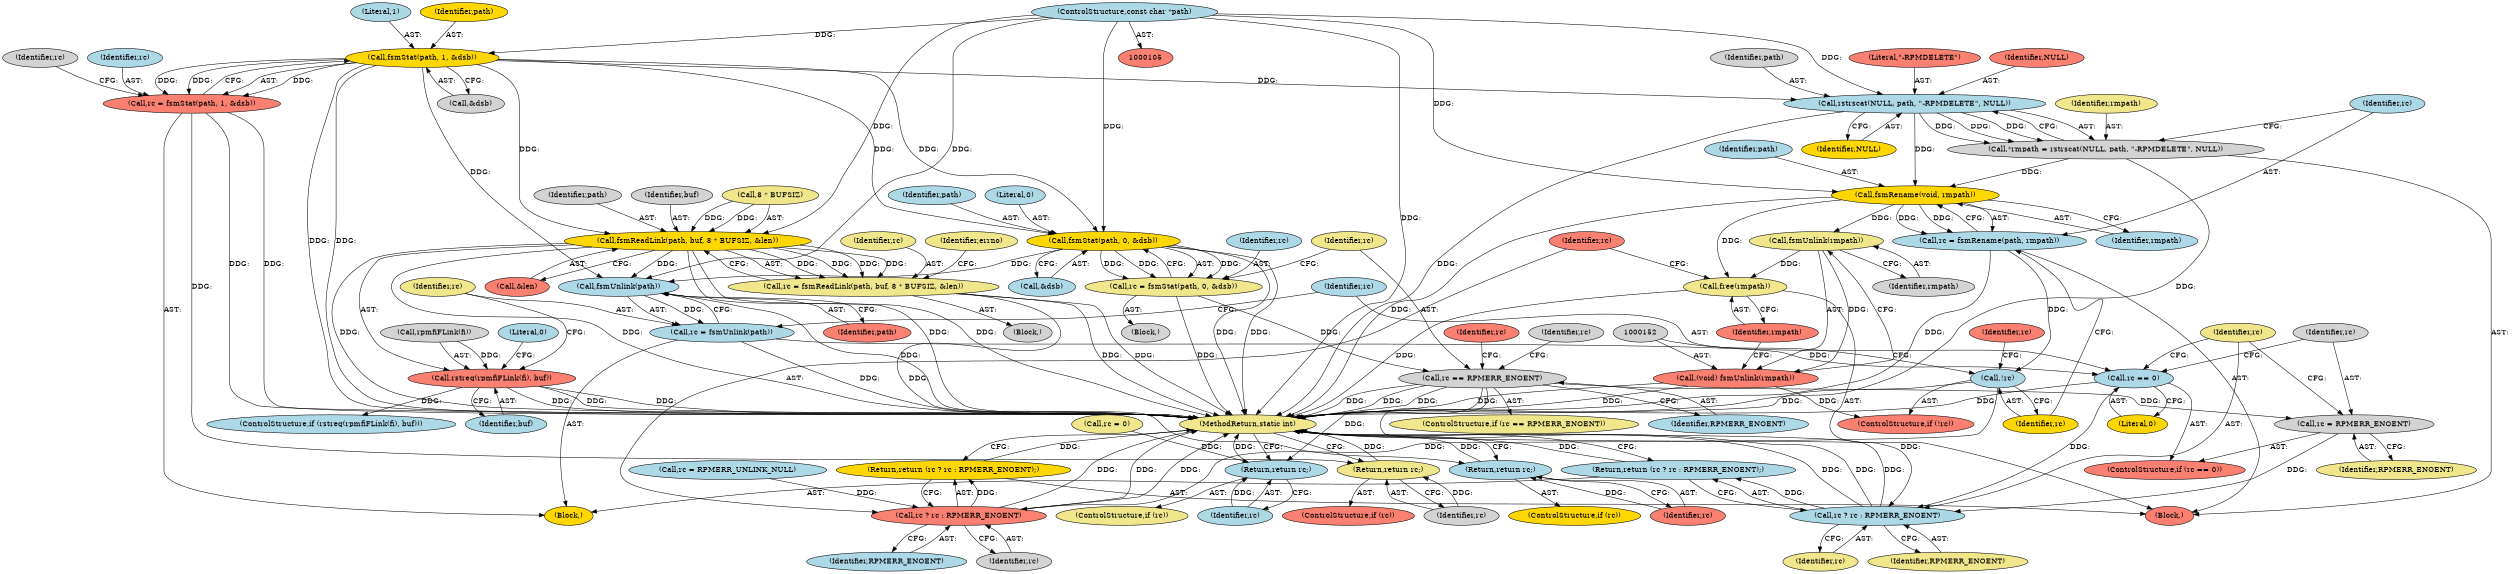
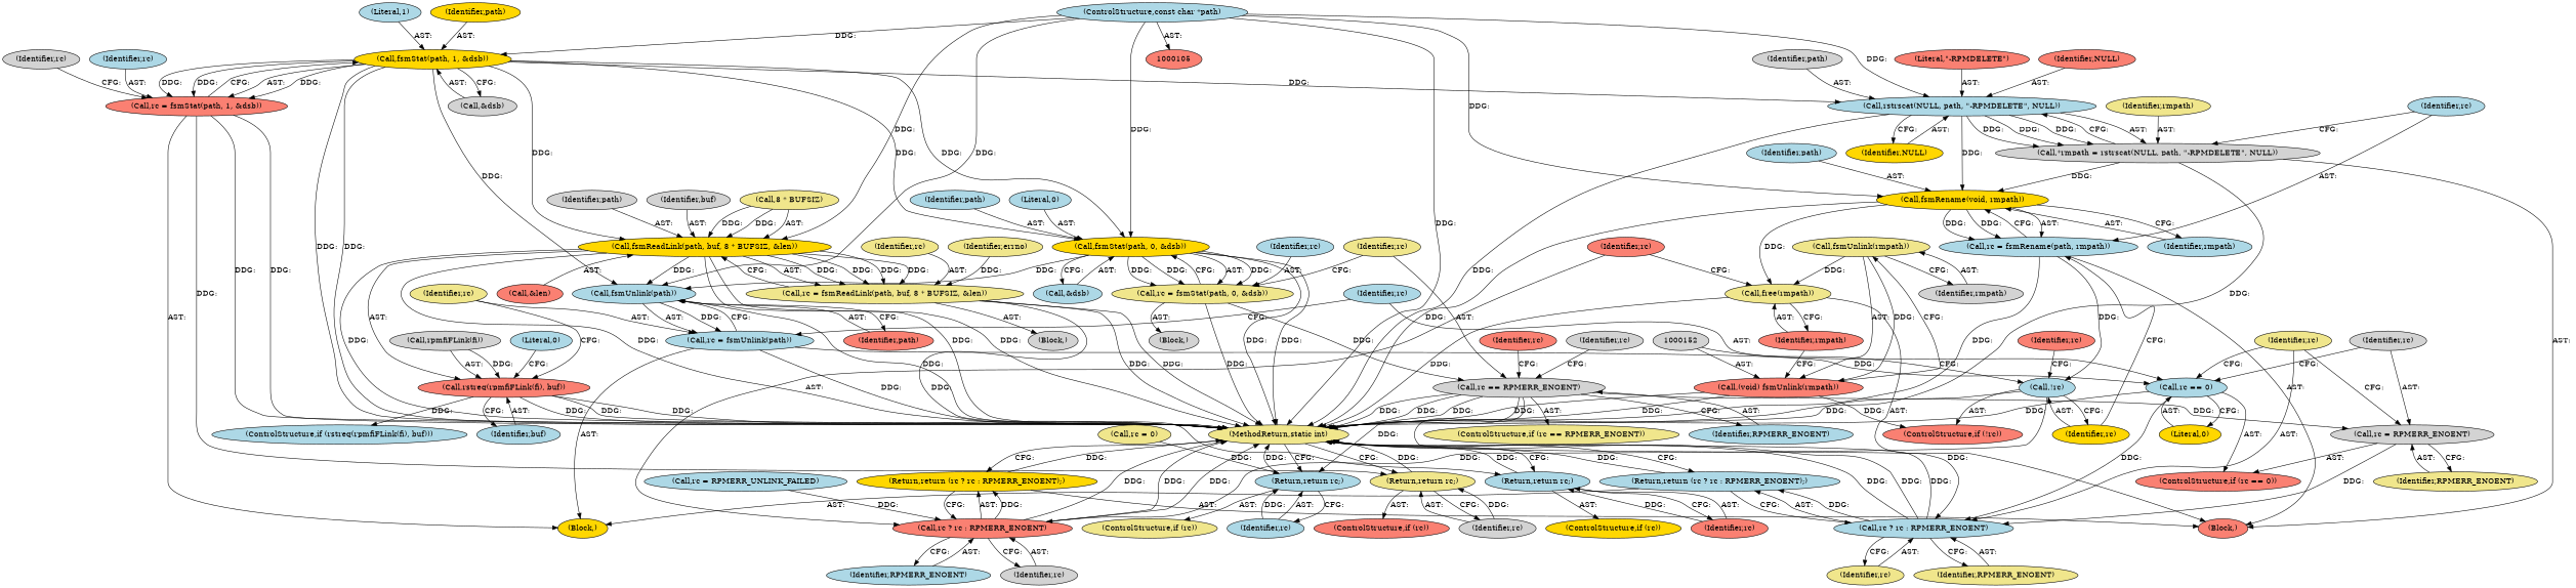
  digraph {
    node [fillcolor=lightblue style=filled]
    n1 [fillcolor=gold label="(Call,fsmStat(path, 1, &dsb))"]
    n2 [fillcolor=salmon label="(Call,rc = fsmStat(path, 1, &dsb))"]
    n3 [label="(Call,rstrscat(NULL, path, \"-RPMDELETE\", NULL))"]
    n4 [fillcolor=gold label="(Call,fsmStat(path, 0, &dsb))"]
    n5 [label="(Call,fsmUnlink(path))"]
    n6 [fillcolor=gold label="(Call,fsmReadLink(path, buf, 8 * BUFSIZ, &len))"]
    n7 [fillcolor=lightgrey label="(Call,&dsb)"]
    n8 [fillcolor=khaki label="(MethodReturn,static int)"]
    n9 [fillcolor=khaki label="(Return,return rc;)"]
    n10 [fillcolor=gold label="(Block,)"]
    n11 [fillcolor=gold label="(Call,fsmRename(void, rmpath))"]
    n12 [fillcolor=lightgrey label="(Call,*rmpath = rstrscat(NULL, path, \"-RPMDELETE\", NULL))"]
    n13 [fillcolor=gold label="(Identifier,NULL)"]
    n14 [fillcolor=khaki label="(Call,rc = fsmStat(path, 0, &dsb))"]
    n15 [label="(Call,&dsb)"]
    n16 [label="(Call,rc = fsmUnlink(path))"]
    n17 [fillcolor=salmon label="(Identifier,path)"]
    n18 [fillcolor=khaki label="(Call,rc = fsmReadLink(path, buf, 8 * BUFSIZ, &len))"]
    n19 [fillcolor=salmon label="(Call,rstreq(rpmfiFLink(fi), buf))"]
    n20 [fillcolor=salmon label="(Call,&len)"]
    n21 [fillcolor=gold label="(Return,return (rc ? rc : RPMERR_ENOENT);)"]
    n22 [label="(Return,return rc;)"]
    n23 [label="(Return,return (rc ? rc : RPMERR_ENOENT);)"]
    n24 [label="(Return,return rc;)"]
    n25 [label="(ControlStructure,const char *path)"]
    1000105 [fillcolor=salmon]
    n27 [label="(Call,rc = fsmRename(path, rmpath))"]
    n28 [fillcolor=khaki label="(Call,fsmUnlink(rmpath))"]
    n29 [fillcolor=khaki label="(Call,free(rmpath))"]
    n30 [label="(Identifier,rmpath)"]
    n31 [fillcolor=salmon label="(ControlStructure,if (rc))"]
    n32 [fillcolor=lightgrey label="(Identifier,rc)"]
    n33 [fillcolor=salmon label="(Block,)"]
    n34 [label="(Call,!rc)"]
    n35 [fillcolor=salmon label="(Call,(void) fsmUnlink(rmpath))"]
    n36 [fillcolor=lightgrey label="(Identifier,rmpath)"]
    n37 [fillcolor=salmon label="(Identifier,rmpath)"]
    n38 [fillcolor=salmon label="(Call,rc ? rc : RPMERR_ENOENT)"]
    n39 [fillcolor=gold label="(Identifier,rc)"]
    n40 [fillcolor=salmon label="(ControlStructure,if (!rc))"]
    n41 [label="(Identifier,RPMERR_ENOENT)"]
    n42 [fillcolor=lightgrey label="(Identifier,rc)"]
    n43 [fillcolor=lightgrey label="(Call,rc == RPMERR_ENOENT)"]
    n44 [fillcolor=lightgrey label="(Block,)"]
    n45 [fillcolor=lightgrey label="(Call,rc = RPMERR_ENOENT)"]
    n46 [label="(Call,rc ? rc : RPMERR_ENOENT)"]
    n47 [fillcolor=khaki label="(ControlStructure,if (rc == RPMERR_ENOENT))"]
    n48 [label="(Identifier,RPMERR_ENOENT)"]
    n49 [label="(Identifier,rc)"]
    n50 [fillcolor=khaki label="(ControlStructure,if (rc))"]
    n51 [fillcolor=salmon label="(ControlStructure,if (rc == 0))"]
    n52 [fillcolor=khaki label="(Identifier,RPMERR_ENOENT)"]
    n53 [fillcolor=khaki label="(Identifier,rc)"]
    n54 [fillcolor=khaki label="(Identifier,RPMERR_ENOENT)"]
    n55 [label="(Call,rc == 0)"]
    n56 [fillcolor=gold label="(Literal,0)"]
    n57 [fillcolor=lightgrey label="(Block,)"]
    n58 [label="(Identifier,buf)"]
    n59 [label="(ControlStructure,if (rstreq(rpmfiFLink(fi), buf)))"]
    n60 [fillcolor=gold label="(ControlStructure,if (rc))"]
    n61 [fillcolor=salmon label="(Identifier,rc)"]
    n62 [fillcolor=salmon label="(Identifier,rc)"]
    n63 [fillcolor=khaki label="(Call,8 * BUFSIZ)"]
    n64 [fillcolor=khaki label="(Identifier,rmpath)"]
    n65 [label="(Identifier,path)"]
    n66 [fillcolor=lightgrey label="(Identifier,rc)"]
    n67 [fillcolor=khaki label="(Identifier,rc)"]
    n68 [fillcolor=salmon label="(Identifier,NULL)"]
    n69 [fillcolor=lightgrey label="(Identifier,rc)"]
    n70 [label="(Literal,0)"]
    n71 [fillcolor=khaki label="(Identifier,rc)"]
    n72 [label="(Identifier,rc)"]
    n73 [fillcolor=khaki label="(Identifier,errno)"]
    n74 [fillcolor=lightgrey label="(Identifier,path)"]
    n75 [fillcolor=lightgrey label="(Call,rpmfiFLink(fi))"]
    n76 [fillcolor=salmon label="(Literal,\"-RPMDELETE\")"]
    n77 [fillcolor=khaki label="(Identifier,rc)"]
-   n78 [label="(Call,rc = RPMERR_UNLINK_NULL)"]
+   n78 [label="(Call,rc = RPMERR_UNLINK_FAILED)"]
    n79 [fillcolor=khaki label="(Call,rc = 0)"]
    n80 [label="(Identifier,rc)"]
    n81 [label="(Literal,0)"]
    n82 [label="(Identifier,path)"]
    n83 [fillcolor=salmon label="(Identifier,rc)"]
    n84 [fillcolor=salmon label="(Identifier,rc)"]
    n85 [fillcolor=lightgrey label="(Identifier,rc)"]
    n86 [label="(Literal,1)"]
    n87 [fillcolor=gold label="(Identifier,path)"]
    n88 [fillcolor=khaki label="(Identifier,rc)"]
    n89 [label="(Identifier,rc)"]
    n90 [fillcolor=lightgrey label="(Identifier,path)"]
    n91 [fillcolor=lightgrey label="(Identifier,buf)"]
    n92 [label="(Identifier,rc)"]
    1000152 [fillcolor=lightgrey]
    n1 -> n2 [label="AST: "]
    n1 -> n2 [label="DDG: "]
    n1 -> n2 [label="DDG: "]
    n1 -> n2 [label="DDG: "]
    n1 -> n3 [label="DDG: "]
    n1 -> n4 [label="DDG: "]
    n1 -> n4 [label="DDG: "]
    n1 -> n5 [label="DDG: "]
    n1 -> n6 [label="DDG: "]
    n1 -> n7 [label="CFG: "]
    n1 -> n8 [label="DDG: "]
    n1 -> n8 [label="DDG: "]
    n2 -> n1 [label="CFG: "]
    n2 -> n8 [label="DDG: "]
    n2 -> n8 [label="DDG: "]
    n2 -> n9 [label="DDG: "]
    n2 -> n10 [label="AST: "]
    n3 -> n8 [label="DDG: "]
    n3 -> n11 [label="DDG: "]
    n3 -> n12 [label="AST: "]
    n3 -> n12 [label="DDG: "]
    n3 -> n12 [label="DDG: "]
    n3 -> n12 [label="DDG: "]
    n3 -> n13 [label="CFG: "]
    n4 -> n5 [label="DDG: "]
    n4 -> n8 [label="DDG: "]
    n4 -> n8 [label="DDG: "]
    n4 -> n14 [label="AST: "]
    n4 -> n14 [label="DDG: "]
    n4 -> n14 [label="DDG: "]
    n4 -> n14 [label="DDG: "]
    n4 -> n15 [label="CFG: "]
    n5 -> n8 [label="DDG: "]
    n5 -> n16 [label="AST: "]
    n5 -> n16 [label="DDG: "]
    n5 -> n17 [label="CFG: "]
    n6 -> n5 [label="DDG: "]
    n6 -> n8 [label="DDG: "]
    n6 -> n8 [label="DDG: "]
    n6 -> n8 [label="DDG: "]
    n6 -> n8 [label="DDG: "]
    n6 -> n18 [label="AST: "]
    n6 -> n18 [label="DDG: "]
    n6 -> n18 [label="DDG: "]
    n6 -> n18 [label="DDG: "]
    n6 -> n18 [label="DDG: "]
    n6 -> n19 [label="AST: "]
-   n6 -> n20 [label="CFG: "]
    n7 -> n1 [label="AST: "]
    n8 -> n9 [label="CFG: "]
    n8 -> n21 [label="CFG: "]
    n8 -> n22 [label="CFG: "]
    n8 -> n23 [label="CFG: "]
    n8 -> n24 [label="CFG: "]
    n9 -> n8 [label="DDG: "]
    n9 -> n31 [label="AST: "]
    n9 -> n32 [label="CFG: "]
    n11 -> n8 [label="DDG: "]
    n11 -> n27 [label="AST: "]
    n11 -> n27 [label="DDG: "]
    n11 -> n27 [label="DDG: "]
-   n11 -> n28 [label="DDG: "]
    n11 -> n29 [label="DDG: "]
    n11 -> n30 [label="CFG: "]
    n12 -> n3 [label="CFG: "]
    n12 -> n8 [label="DDG: "]
    n12 -> n11 [label="DDG: "]
    n12 -> n33 [label="AST: "]
    n13 -> n3 [label="AST: "]
    n14 -> n4 [label="CFG: "]
    n14 -> n8 [label="DDG: "]
    n14 -> n43 [label="DDG: "]
    n14 -> n44 [label="AST: "]
    n15 -> n4 [label="AST: "]
    n16 -> n5 [label="CFG: "]
    n16 -> n8 [label="DDG: "]
    n16 -> n10 [label="AST: "]
    n16 -> n55 [label="DDG: "]
    n17 -> n5 [label="AST: "]
    n18 -> n6 [label="CFG: "]
    n18 -> n8 [label="DDG: "]
    n18 -> n8 [label="DDG: "]
    n18 -> n24 [label="DDG: "]
    n18 -> n57 [label="AST: "]
    n19 -> n8 [label="DDG: "]
    n19 -> n8 [label="DDG: "]
    n19 -> n8 [label="DDG: "]
    n19 -> n58 [label="CFG: "]
    n19 -> n59 [label="DDG: "]
    n20 -> n6 [label="AST: "]
    n21 -> n8 [label="DDG: "]
    n21 -> n33 [label="AST: "]
    n21 -> n38 [label="CFG: "]
    n22 -> n8 [label="DDG: "]
    n22 -> n49 [label="CFG: "]
    n22 -> n50 [label="AST: "]
    n23 -> n8 [label="DDG: "]
    n23 -> n10 [label="AST: "]
    n23 -> n46 [label="CFG: "]
    n24 -> n8 [label="DDG: "]
    n24 -> n60 [label="AST: "]
    n24 -> n61 [label="CFG: "]
    n25 -> n1 [label="DDG: "]
    n25 -> n3 [label="DDG: "]
    n25 -> n4 [label="DDG: "]
    n25 -> n5 [label="DDG: "]
    n25 -> n6 [label="DDG: "]
    n25 -> n8 [label="DDG: "]
    n25 -> n11 [label="DDG: "]
    n25 -> 1000105 [label="AST: "]
    n27 -> n8 [label="DDG: "]
    n27 -> n11 [label="CFG: "]
    n27 -> n33 [label="AST: "]
    n27 -> n34 [label="DDG: "]
    n28 -> n29 [label="DDG: "]
    n28 -> n35 [label="AST: "]
    n28 -> n35 [label="DDG: "]
    n28 -> n36 [label="CFG: "]
    n29 -> n8 [label="DDG: "]
    n29 -> n33 [label="AST: "]
    n29 -> n37 [label="CFG: "]
    n30 -> n11 [label="AST: "]
    n32 -> n9 [label="AST: "]
    n32 -> n9 [label="DDG: "]
    n34 -> n8 [label="DDG: "]
    n34 -> n38 [label="DDG: "]
    n34 -> n39 [label="CFG: "]
    n34 -> n40 [label="AST: "]
    n35 -> n8 [label="DDG: "]
    n35 -> n8 [label="DDG: "]
    n35 -> n28 [label="CFG: "]
    n35 -> n40 [label="DDG: "]
    n36 -> n28 [label="AST: "]
    n37 -> n29 [label="AST: "]
    n37 -> n35 [label="CFG: "]
    n38 -> n8 [label="DDG: "]
    n38 -> n8 [label="DDG: "]
    n38 -> n8 [label="DDG: "]
    n38 -> n21 [label="AST: "]
    n38 -> n21 [label="DDG: "]
    n38 -> n41 [label="CFG: "]
    n38 -> n42 [label="CFG: "]
    n39 -> n27 [label="CFG: "]
    n39 -> n34 [label="AST: "]
    n41 -> n38 [label="AST: "]
    n42 -> n38 [label="AST: "]
    n43 -> n8 [label="DDG: "]
    n43 -> n8 [label="DDG: "]
    n43 -> n8 [label="DDG: "]
    n43 -> n22 [label="DDG: "]
    n43 -> n45 [label="DDG: "]
    n43 -> n46 [label="DDG: "]
    n43 -> n47 [label="AST: "]
    n43 -> n48 [label="CFG: "]
    n45 -> n46 [label="DDG: "]
    n45 -> n51 [label="AST: "]
    n45 -> n52 [label="CFG: "]
    n46 -> n8 [label="DDG: "]
    n46 -> n8 [label="DDG: "]
    n46 -> n8 [label="DDG: "]
    n46 -> n23 [label="AST: "]
    n46 -> n23 [label="DDG: "]
    n46 -> n53 [label="CFG: "]
    n46 -> n54 [label="CFG: "]
    n48 -> n43 [label="AST: "]
    n49 -> n22 [label="AST: "]
    n49 -> n22 [label="DDG: "]
    n52 -> n45 [label="AST: "]
    n53 -> n46 [label="AST: "]
    n54 -> n46 [label="AST: "]
    n55 -> n8 [label="DDG: "]
    n55 -> n46 [label="DDG: "]
    n55 -> n51 [label="AST: "]
    n55 -> n56 [label="CFG: "]
    n56 -> n55 [label="AST: "]
    n58 -> n19 [label="AST: "]
    n61 -> n24 [label="AST: "]
    n61 -> n24 [label="DDG: "]
    n62 -> n43 [label="CFG: "]
    n63 -> n6 [label="AST: "]
    n63 -> n6 [label="DDG: "]
    n63 -> n6 [label="DDG: "]
    n64 -> n12 [label="AST: "]
    n65 -> n4 [label="AST: "]
    n66 -> n2 [label="CFG: "]
    n67 -> n45 [label="CFG: "]
    n67 -> n46 [label="AST: "]
    n67 -> n55 [label="CFG: "]
    n68 -> n3 [label="AST: "]
    n69 -> n45 [label="AST: "]
    n69 -> n55 [label="CFG: "]
    n70 -> n4 [label="AST: "]
    n71 -> n18 [label="AST: "]
    n72 -> n12 [label="CFG: "]
    n72 -> n27 [label="AST: "]
-   n73 -> n18 [label="CFG: "]
+   n73 -> n18 [label="DDG: "]
    n74 -> n3 [label="AST: "]
    n75 -> n19 [label="AST: "]
    n75 -> n19 [label="DDG: "]
    n76 -> n3 [label="AST: "]
    n77 -> n14 [label="CFG: "]
    n77 -> n43 [label="AST: "]
    n78 -> n38 [label="DDG: "]
    n79 -> n22 [label="DDG: "]
    n80 -> n14 [label="AST: "]
    n81 -> n19 [label="CFG: "]
    n82 -> n11 [label="AST: "]
    n83 -> n29 [label="CFG: "]
    n83 -> n38 [label="AST: "]
    n84 -> n34 [label="CFG: "]
    n85 -> n43 [label="CFG: "]
    n86 -> n1 [label="AST: "]
    n87 -> n1 [label="AST: "]
    n88 -> n16 [label="AST: "]
    n88 -> n19 [label="CFG: "]
    n89 -> n16 [label="CFG: "]
    n89 -> n55 [label="AST: "]
    n90 -> n6 [label="AST: "]
    n91 -> n6 [label="AST: "]
    n92 -> n2 [label="AST: "]
    1000152 -> n34 [label="CFG: "]
    1000152 -> n35 [label="AST: "]
  }
